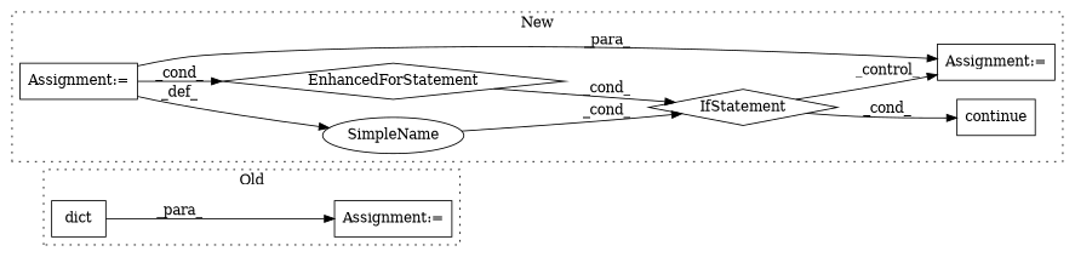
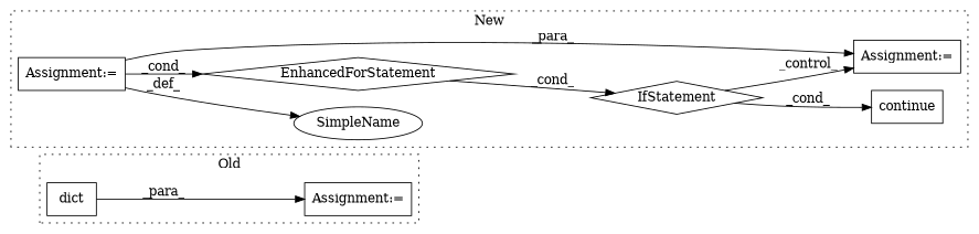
  digraph {
    rankdir=LR
    node [a=7 l="68,2" s="5275,5379" shape=box]
    n1 [a=32 l="5,1" label=dict s="5454,5499"]
    n2 [l=1 label="Assignment:=" s=5453]
    n3 [a=18 l=9 label=continue s=5468]
    n4 [a=25 l="4,2" label=IfStatement s="5438,5456" shape=diamond]
    n5 [a=42 label=SimpleName shape=ellipse l="" s=""]
    n6 [a=70 label=EnhancedForStatement shape=diamond]
    n7 [l=2 label="Assignment:=" s=5522]
    n8 [label="Assignment:="]
    subgraph cluster_1 {
      label=Old
      style=dotted
      n1
      n2
    }
    subgraph cluster_2 {
      label=New
      style=dotted
      n3
      n4
      n5
      n6
      n7
      n8
    }
    n1 -> n2 [label=_para_]
    n4 -> n3 [label=_cond_]
    n4 -> n7 [label=_control_]
-   n5 -> n4 [label=_cond_]
    n6 -> n4 [label=_cond_]
    n8 -> n5 [label=_def_]
    n8 -> n6 [label=_cond_]
    n8 -> n7 [label=_para_]
  }
